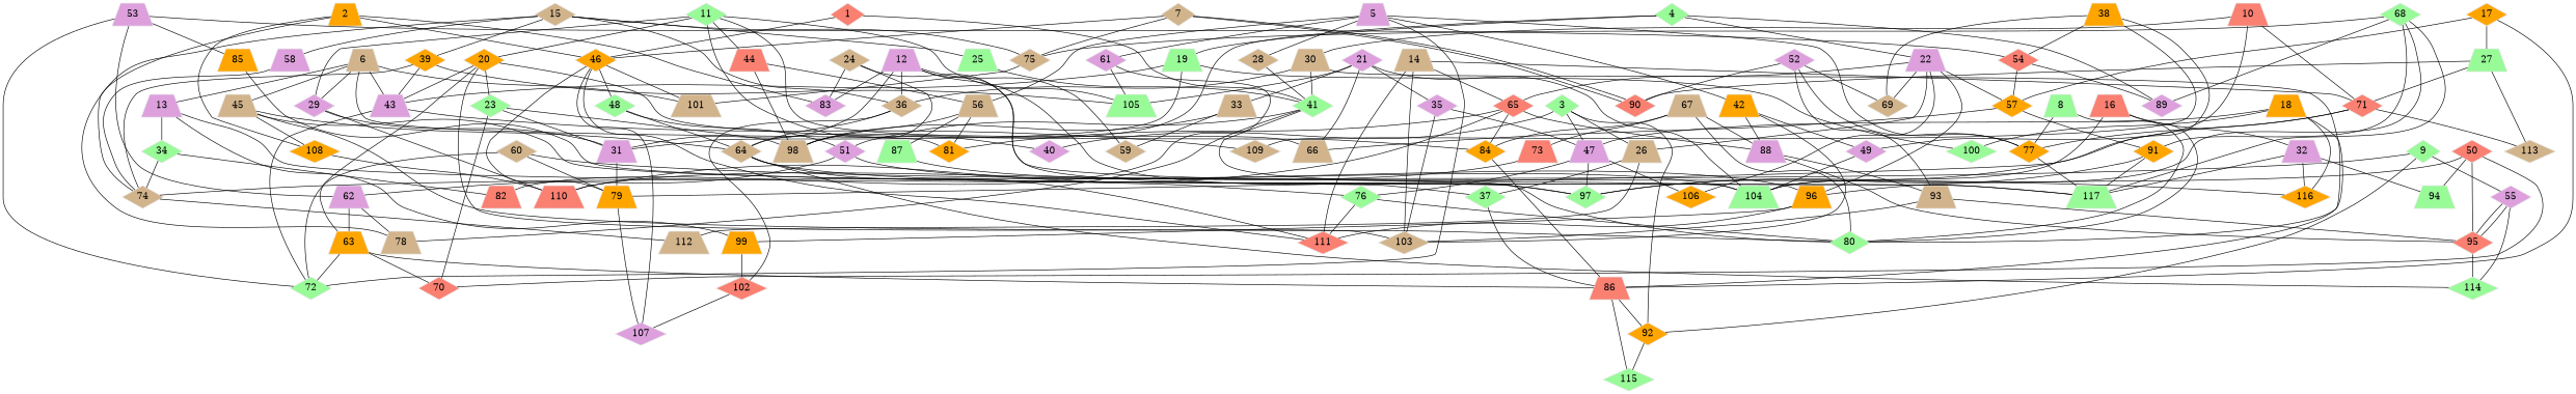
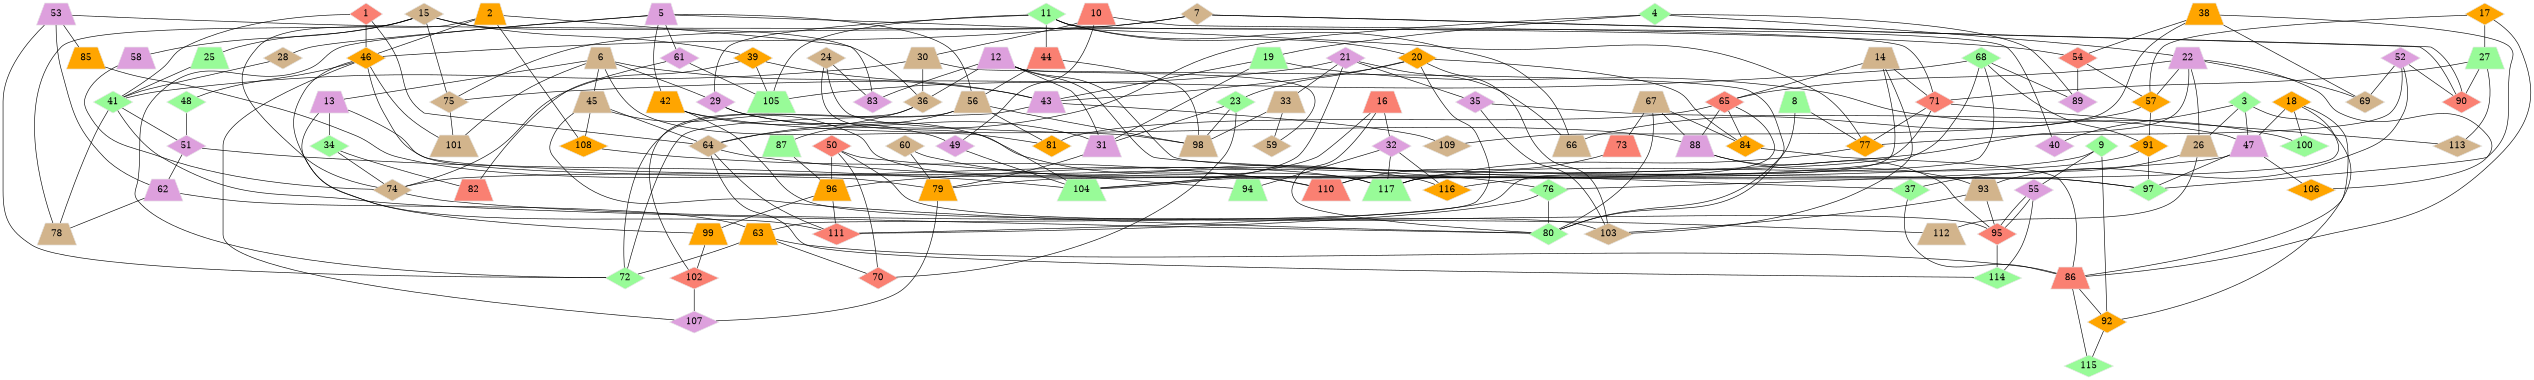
  graph {
    node [color=gray90 fillcolor=tan shape=diamond style=filled]
    1 [fillcolor=salmon]
    41 [fillcolor=palegreen]
    46 [fillcolor=orange]
    64
    80 [fillcolor=palegreen]
    78 [shape=trapezium]
    51 [fillcolor=plum]
    101 [shape=trapezium]
    111 [fillcolor=salmon]
    79 [fillcolor=orange shape=trapezium]
    48 [fillcolor=palegreen]
    107 [fillcolor=plum]
    76 [fillcolor=palegreen]
    114 [fillcolor=palegreen]
    2 [fillcolor=orange shape=trapezium]
    74
    83 [fillcolor=plum]
    108 [fillcolor=orange]
    112 [shape=trapezium]
    110 [fillcolor=salmon shape=trapezium]
    3 [fillcolor=palegreen]
    26 [shape=trapezium]
    40 [fillcolor=plum]
    47 [fillcolor=plum shape=trapezium]
    92 [fillcolor=orange]
    37 [fillcolor=palegreen]
    97 [fillcolor=palegreen]
    106 [fillcolor=orange]
    115 [fillcolor=palegreen]
    4 [fillcolor=palegreen]
    19 [fillcolor=palegreen shape=trapezium]
    22 [fillcolor=plum shape=trapezium]
    89 [fillcolor=plum]
    43 [fillcolor=plum shape=trapezium]
    31 [fillcolor=plum shape=trapezium]
    100 [fillcolor=palegreen]
    65 [fillcolor=salmon]
    57 [fillcolor=orange]
    69
    96 [fillcolor=orange shape=trapezium]
    5 [fillcolor=plum shape=trapezium]
    28
    42 [fillcolor=orange shape=trapezium]
    56 [shape=trapezium]
    61 [fillcolor=plum]
    72 [fillcolor=palegreen]
    77 [fillcolor=orange]
    49 [fillcolor=plum]
    103
    88 [fillcolor=plum shape=trapezium]
    81 [fillcolor=orange]
    98 [shape=trapezium]
    87 [fillcolor=palegreen shape=trapezium]
    105 [fillcolor=palegreen shape=trapezium]
    82 [fillcolor=salmon shape=trapezium]
    117 [fillcolor=palegreen shape=trapezium]
    6 [shape=trapezium]
    13 [fillcolor=plum shape=trapezium]
    29 [fillcolor=plum]
    45 [shape=trapezium]
    34 [fillcolor=palegreen]
    99 [fillcolor=orange shape=trapezium]
    109
    7
    75
    90 [fillcolor=salmon]
    8 [fillcolor=palegreen shape=trapezium]
    9 [fillcolor=palegreen]
    55 [fillcolor=plum]
    95 [fillcolor=salmon]
    10 [fillcolor=salmon shape=trapezium]
    30 [shape=trapezium]
    71 [fillcolor=salmon]
    36
    104 [fillcolor=palegreen shape=trapezium]
    113
    11 [fillcolor=palegreen]
    20 [fillcolor=orange]
    44 [fillcolor=salmon shape=trapezium]
    66 [shape=trapezium]
    23 [fillcolor=palegreen]
    63 [fillcolor=orange shape=trapezium]
    84 [fillcolor=orange]
    12 [fillcolor=plum shape=trapezium]
    59
    102 [fillcolor=salmon]
    86 [fillcolor=salmon shape=trapezium]
    14 [shape=trapezium]
    15
    25 [fillcolor=palegreen shape=trapezium]
    39 [fillcolor=orange]
    58 [fillcolor=plum shape=trapezium]
    16 [fillcolor=salmon shape=trapezium]
-   32 [fillcolor=plum shape=trapezium]
+   32 [fillcolor=plum]
    116 [fillcolor=orange]
    94 [fillcolor=palegreen shape=trapezium]
    17 [fillcolor=orange]
    27 [fillcolor=palegreen shape=trapezium]
    91 [fillcolor=orange]
-   18 [fillcolor=orange shape=trapezium]
+   18 [fillcolor=orange]
    70 [fillcolor=salmon]
    21 [fillcolor=plum]
    33 [shape=trapezium]
    35 [fillcolor=plum]
    24
    38 [fillcolor=orange shape=trapezium]
    54 [fillcolor=salmon]
    62 [fillcolor=plum shape=trapezium]
    93 [shape=trapezium]
    50 [fillcolor=salmon]
    52 [fillcolor=plum]
    53 [fillcolor=plum shape=trapezium]
    85 [fillcolor=orange shape=trapezium]
    60
    67 [shape=trapezium]
    73 [fillcolor=salmon shape=trapezium]
    68 [fillcolor=palegreen]
    1 -- 41
    1 -- 46
-   48 -- 64
+   1 -- 64
    41 -- 80
    41 -- 78
    41 -- 51
    46 -- 101
    46 -- 111
    46 -- 79
    46 -- 48
    46 -- 107
    64 -- 111
    64 -- 76
    64 -- 114
    51 -- 104
    51 -- 62
    79 -- 107
    48 -- 51
    76 -- 80
    76 -- 111
    2 -- 46
    2 -- 74
    2 -- 83
    2 -- 108
    74 -- 112
    108 -- 110
    3 -- 26
    3 -- 40
    3 -- 47
    3 -- 92
    26 -- 112
    26 -- 37
    47 -- 76
    47 -- 97
    47 -- 106
    92 -- 115
    37 -- 86
    4 -- 64
    4 -- 19
    4 -- 22
    4 -- 89
    19 -- 43
    19 -- 31
    19 -- 100
    22 -- 26
    22 -- 106
    22 -- 65
    22 -- 57
    22 -- 69
    22 -- 96
    43 -- 72
    43 -- 109
    31 -- 79
    65 -- 110
    65 -- 88
    65 -- 81
    65 -- 84
    57 -- 66
    57 -- 91
    96 -- 111
    96 -- 99
    5 -- 28
    5 -- 42
    5 -- 56
    5 -- 61
    5 -- 72
    5 -- 77
    28 -- 41
    42 -- 49
    42 -- 103
    42 -- 88
    56 -- 81
    56 -- 98
    56 -- 87
    61 -- 105
    61 -- 82
    77 -- 117
    49 -- 104
    88 -- 95
    88 -- 93
    87 -- 96
    6 -- 101
    6 -- 43
    6 -- 81
    6 -- 13
    6 -- 29
    6 -- 45
    13 -- 97
    13 -- 34
    13 -- 99
    29 -- 110
    29 -- 31
    45 -- 64
    45 -- 80
    45 -- 108
    45 -- 117
    34 -- 74
    34 -- 82
    99 -- 102
    7 -- 46
    7 -- 75
    7 -- 90
    7 -- 90
    75 -- 101
    8 -- 80
    8 -- 77
    9 -- 74
    9 -- 92
    9 -- 55
    55 -- 114
    55 -- 95
    55 -- 95
    95 -- 114
    10 -- 49
    10 -- 30
    10 -- 71
    30 -- 41
    30 -- 80
    30 -- 36
    71 -- 79
    71 -- 77
    71 -- 113
    36 -- 64
    36 -- 102
    11 -- 40
    11 -- 105
    11 -- 29
    11 -- 20
    11 -- 44
    11 -- 66
    20 -- 43
    20 -- 103
    20 -- 23
    20 -- 63
    20 -- 84
    44 -- 56
    44 -- 98
    23 -- 31
    23 -- 98
    23 -- 70
    63 -- 72
    63 -- 86
    63 -- 70
    84 -- 86
    12 -- 83
    12 -- 37
    12 -- 97
    12 -- 31
    12 -- 36
    12 -- 59
    102 -- 107
    86 -- 92
    86 -- 115
    14 -- 111
    14 -- 65
    14 -- 103
    14 -- 71
    15 -- 78
    15 -- 75
    15 -- 36
    15 -- 25
    15 -- 39
    15 -- 58
    25 -- 41
    39 -- 74
    39 -- 43
    39 -- 105
    58 -- 74
    16 -- 80
    16 -- 104
    16 -- 32
    32 -- 117
    32 -- 116
    32 -- 94
    17 -- 57
    17 -- 86
    17 -- 27
    27 -- 90
    27 -- 71
    27 -- 113
    91 -- 97
    91 -- 117
    18 -- 47
    18 -- 100
    18 -- 86
    18 -- 116
    21 -- 105
    21 -- 104
    21 -- 66
    21 -- 33
    21 -- 35
    33 -- 98
    33 -- 59
    35 -- 47
    35 -- 103
    24 -- 83
    24 -- 98
    24 -- 104
    38 -- 97
    38 -- 69
    38 -- 109
    38 -- 54
    54 -- 89
    54 -- 57
    62 -- 78
    62 -- 63
    93 -- 103
    93 -- 95
    50 -- 96
    50 -- 95
    50 -- 94
    50 -- 70
    52 -- 69
    52 -- 77
    52 -- 90
    52 -- 93
    53 -- 72
    53 -- 54
    53 -- 62
    53 -- 85
    85 -- 117
    60 -- 79
-   60 -- 72
+   56 -- 72
    60 -- 116
    67 -- 80
    67 -- 88
    67 -- 84
    67 -- 73
    73 -- 110
    68 -- 89
    68 -- 117
    68 -- 75
    68 -- 104
    68 -- 91
  }
